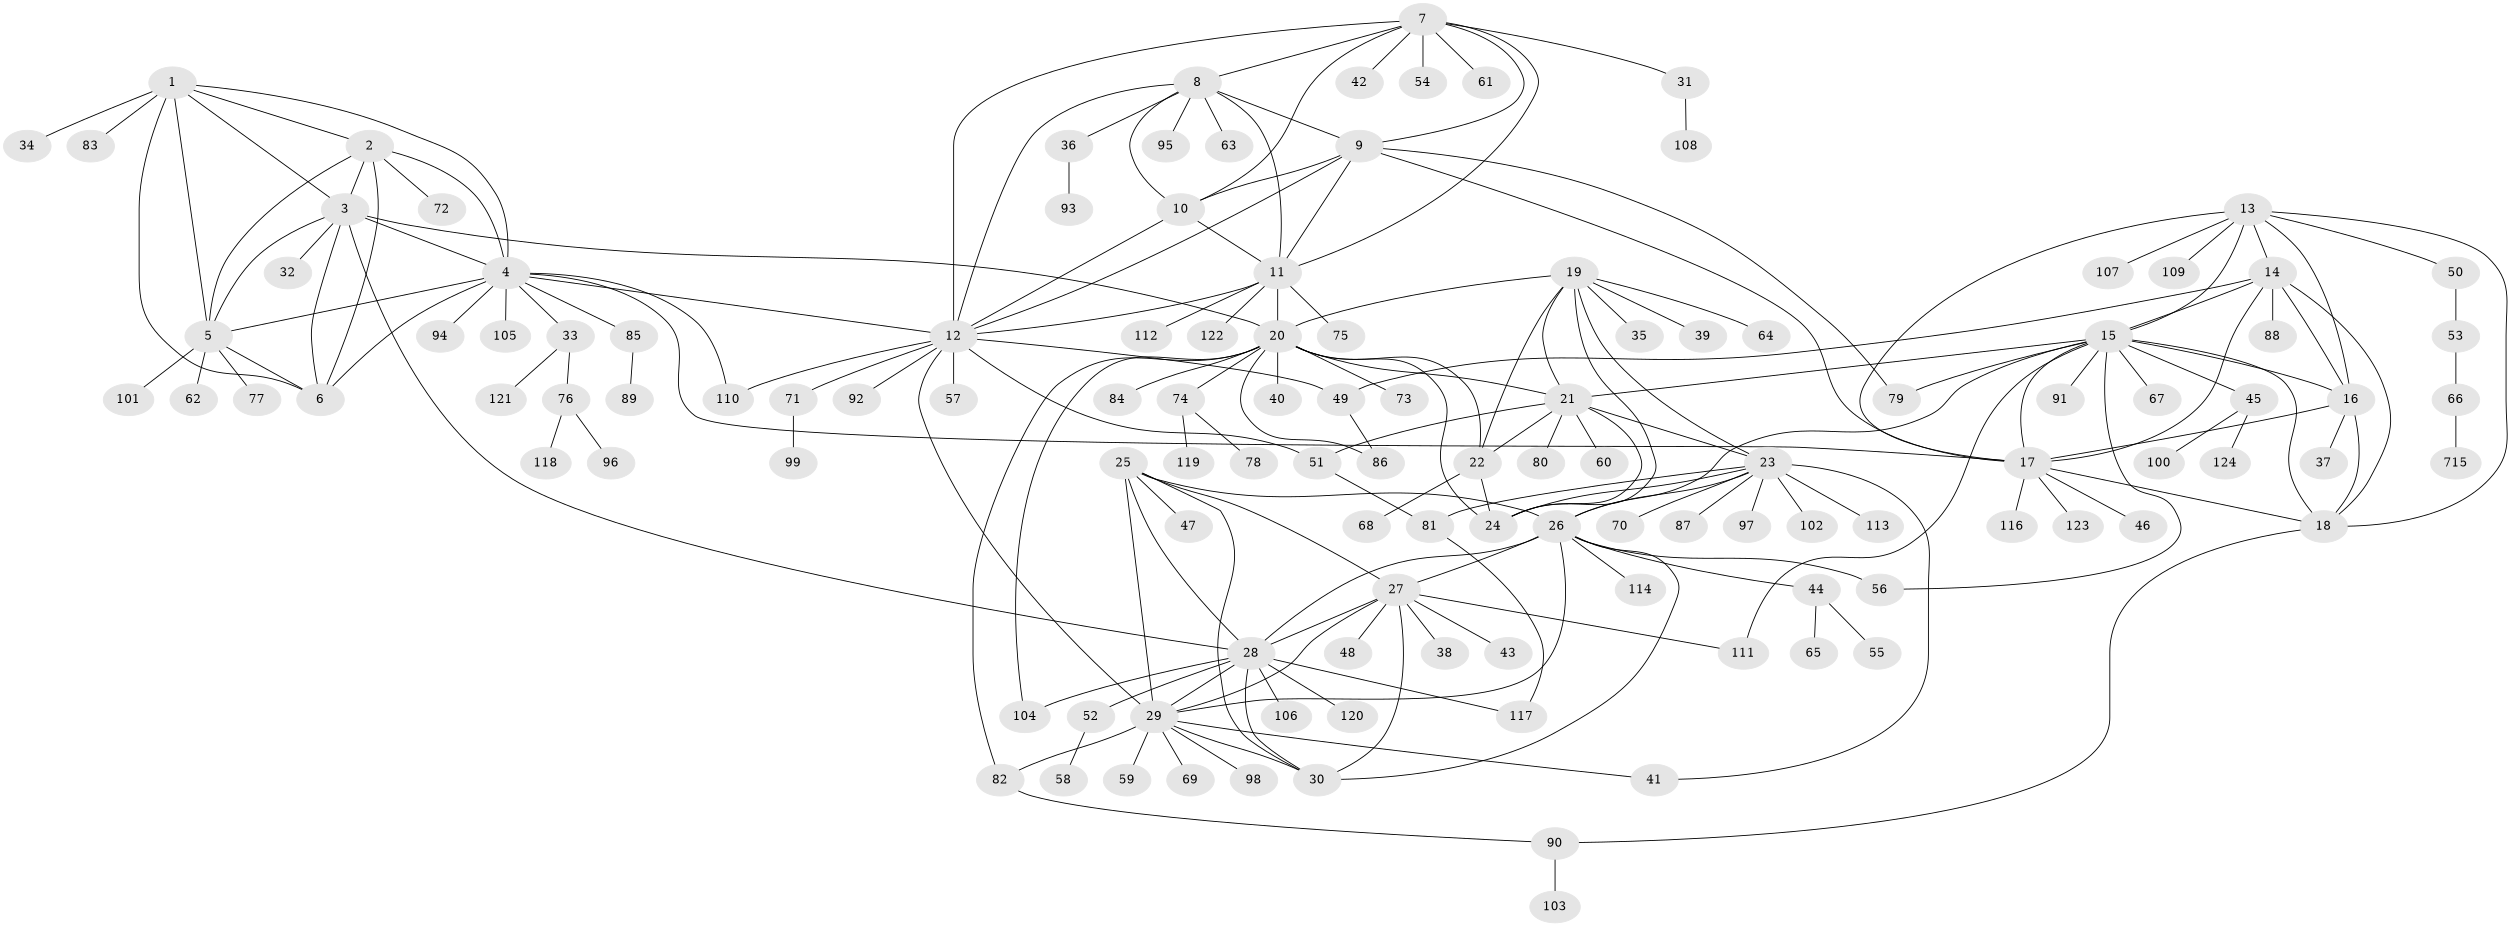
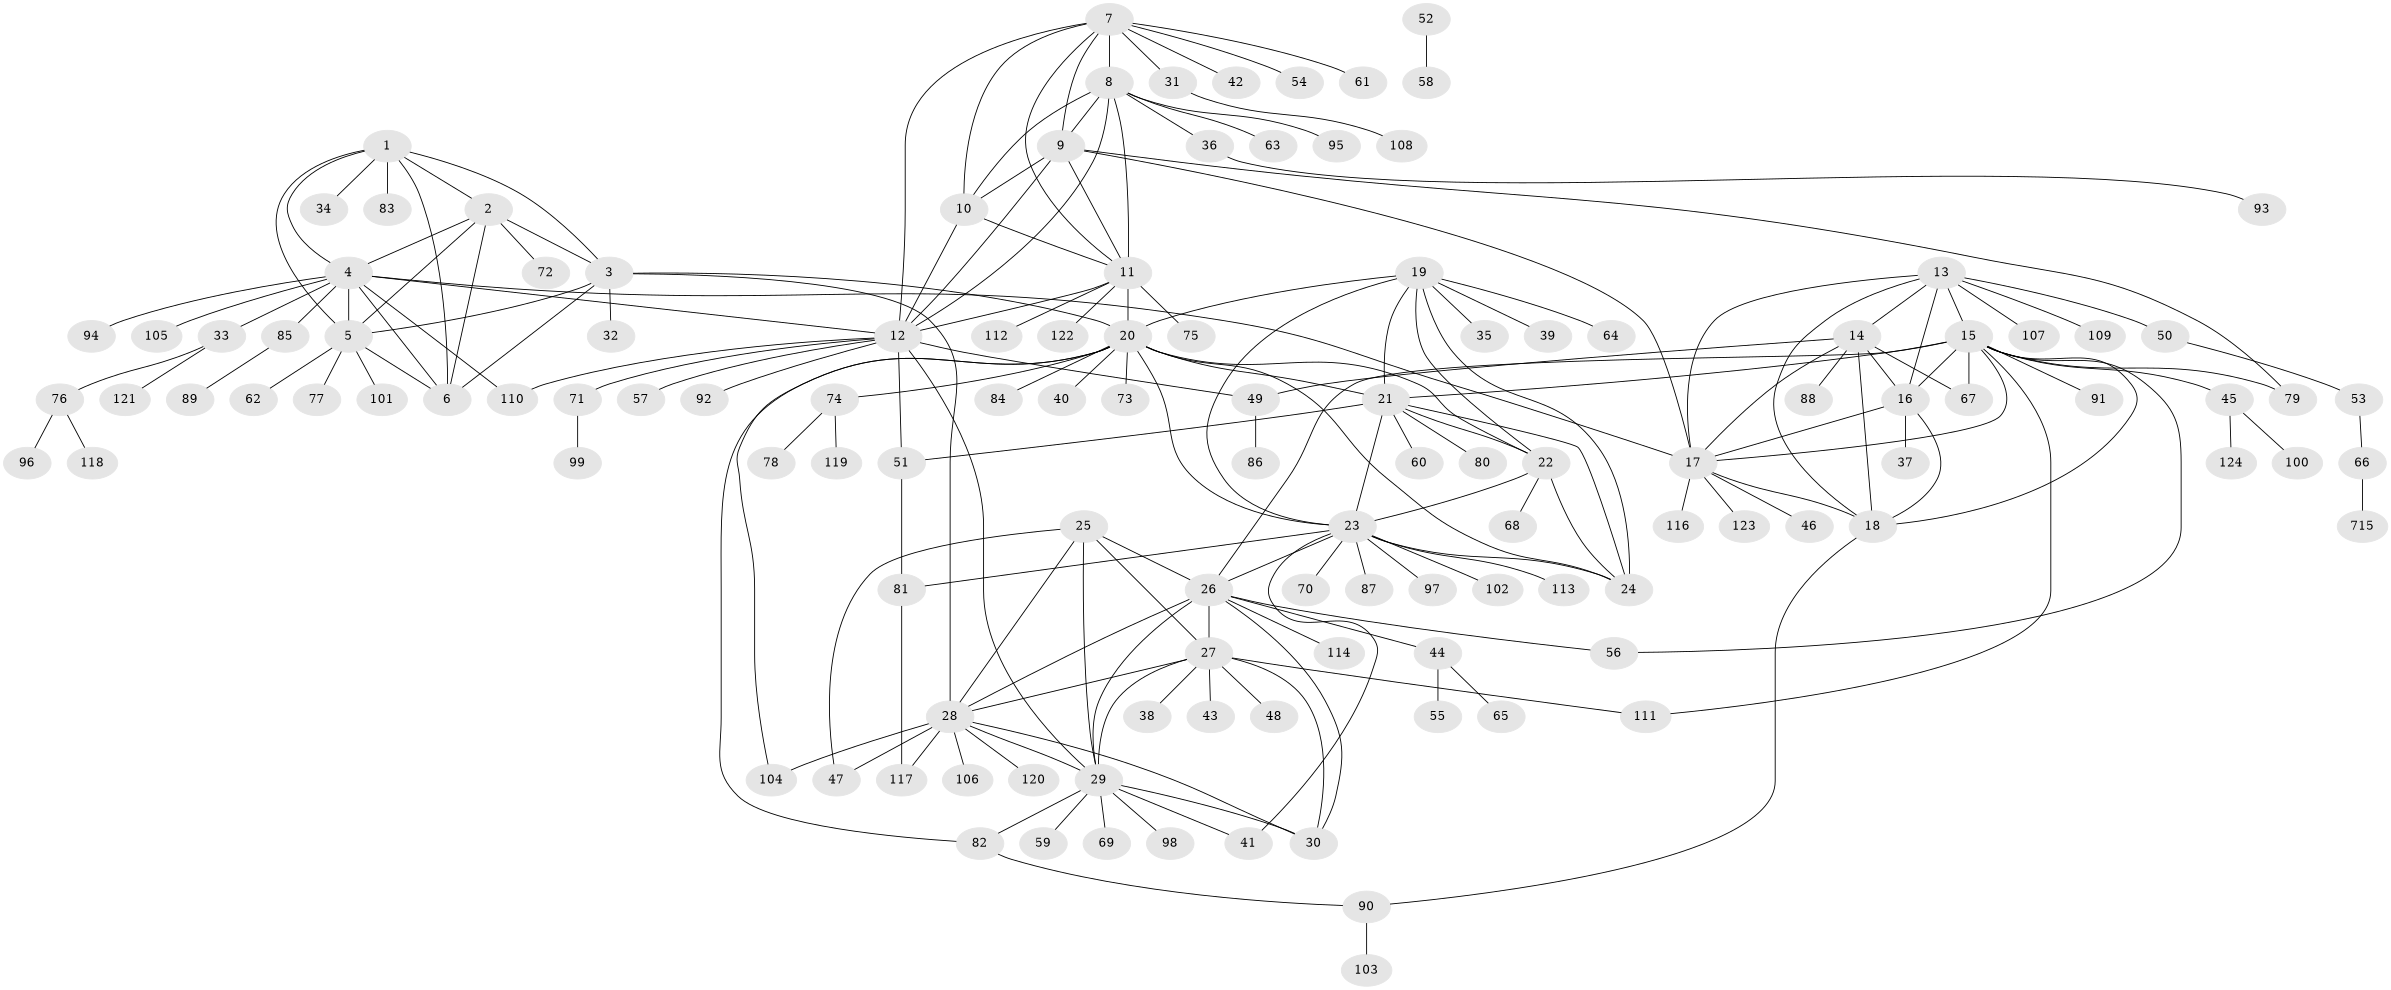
  graph {
    node [color=gray90 style=filled]
    1
    2
    3
    4
    5
    6
    34
    83
    72
    20
    28
    32
    12
    17
    33
    85
    94
    105
    110
    62
    77
    101
    21
    22
    23
    24
    40
    73
    74
    82
    84
    104
    29
    30
    52
    106
    117
    120
    49
    51
    57
    71
    92
    18
    46
    116
    123
    76
    121
    89
    7
    8
    9
    10
    11
    31
    42
    54
    61
    36
    63
    95
    79
    75
    112
    122
    108
    93
    41
    59
    69
    98
    86
    81
    99
    13
    14
    15
    16
    50
    107
    109
    88
    26
    45
    56
    67
    91
    111
    37
    90
    53
    60
    80
    27
    44
    114
    100
    124
    103
    19
    35
    39
    64
    68
    70
    87
    97
    102
    113
    78
    119
    25
    47
    38
    43
    48
    55
    65
    58
    96
    118
    66
    n124 [label=715]
    1 -- 2
    1 -- 3
    1 -- 4
    1 -- 5
    1 -- 6
    1 -- 34
    1 -- 83
    2 -- 3
    2 -- 4
    2 -- 5
    2 -- 6
    2 -- 72
-   3 -- 4
    3 -- 5
    3 -- 6
    3 -- 20
    3 -- 28
    3 -- 32
    4 -- 5
    4 -- 6
    4 -- 12
    4 -- 17
    4 -- 33
    4 -- 85
    4 -- 94
    4 -- 105
    4 -- 110
    5 -- 6
    5 -- 62
    5 -- 77
    5 -- 101
    20 -- 21
    20 -- 22
-   20 -- 86
+   20 -- 23
    20 -- 24
    20 -- 40
    20 -- 73
    20 -- 74
    20 -- 82
    20 -- 84
    20 -- 104
    28 -- 104
    28 -- 29
    28 -- 30
-   28 -- 52
+   28 -- 47
    28 -- 106
    28 -- 117
    28 -- 120
    12 -- 110
    12 -- 29
    12 -- 49
    12 -- 51
    12 -- 57
    12 -- 71
    12 -- 92
    17 -- 18
    17 -- 46
    17 -- 116
    17 -- 123
    33 -- 76
    33 -- 121
    85 -- 89
    21 -- 22
    21 -- 23
    21 -- 24
    21 -- 51
    21 -- 60
    21 -- 80
+   22 -- 23
    22 -- 24
    22 -- 68
    23 -- 24
    23 -- 41
    23 -- 81
    23 -- 26
    23 -- 70
    23 -- 87
    23 -- 97
    23 -- 102
    23 -- 113
    74 -- 78
    74 -- 119
    82 -- 90
    29 -- 82
    29 -- 30
    29 -- 41
    29 -- 59
    29 -- 69
    29 -- 98
    52 -- 58
    49 -- 86
    51 -- 81
    71 -- 99
    18 -- 90
    76 -- 96
    76 -- 118
    7 -- 12
    7 -- 8
    7 -- 9
    7 -- 10
    7 -- 11
    7 -- 31
    7 -- 42
    7 -- 54
    7 -- 61
    8 -- 12
    8 -- 9
    8 -- 10
    8 -- 11
    8 -- 36
    8 -- 63
    8 -- 95
    9 -- 12
    9 -- 17
    9 -- 10
    9 -- 11
    9 -- 79
    10 -- 12
    10 -- 11
    11 -- 20
    11 -- 12
    11 -- 75
    11 -- 112
    11 -- 122
    31 -- 108
    36 -- 93
    81 -- 117
    13 -- 17
    13 -- 18
    13 -- 14
    13 -- 15
    13 -- 16
    13 -- 50
    13 -- 107
    13 -- 109
    14 -- 17
    14 -- 49
    14 -- 18
-   14 -- 15
+   14 -- 67
    14 -- 16
    14 -- 88
    15 -- 17
    15 -- 21
    15 -- 18
    15 -- 79
    15 -- 16
    15 -- 26
    15 -- 45
    15 -- 56
    15 -- 67
    15 -- 91
    15 -- 111
    16 -- 17
    16 -- 18
    16 -- 37
    50 -- 53
    26 -- 28
    26 -- 29
    26 -- 30
    26 -- 56
    26 -- 27
    26 -- 44
    26 -- 114
    45 -- 100
    45 -- 124
    90 -- 103
    53 -- 66
    27 -- 28
    27 -- 29
    27 -- 30
    27 -- 111
    27 -- 38
    27 -- 43
    27 -- 48
    44 -- 55
    44 -- 65
    19 -- 20
    19 -- 21
    19 -- 22
    19 -- 23
    19 -- 24
    19 -- 35
    19 -- 39
    19 -- 64
    25 -- 28
    25 -- 29
-   25 -- 30
    25 -- 26
    25 -- 27
    25 -- 47
    66 -- n124
  }
